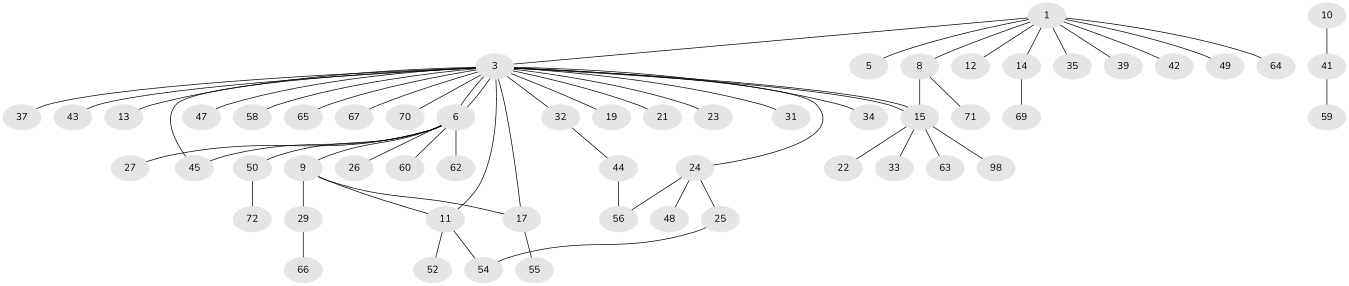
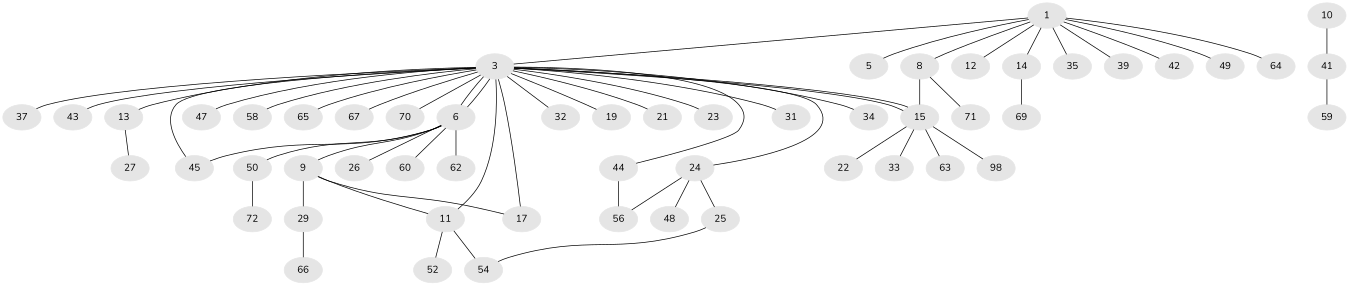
  graph {
    fontname=Nunito
    node [color=gray90 fontname=Nunito style=filled]
    edge [fontname=Nunito]
    1 [super="+2"]
    3 [super="+4"]
    5
    8 [super="+16"]
    12
    14
    35 [super="+46"]
    39
    42
    49
    64
    6 [super="+30"]
    11 [super="+18"]
    13
    15 [super="+38"]
    17
    19 [super="+57"]
    21
    23
    24 [super="+28"]
    31
    32
    34
    37
    43
    44 [super="+61"]
    45
    47
    58
    65
    67
    70
    71
    41 [super="+74"]
    10
    69
    9 [super="+20"]
    26 [super="+36"]
    27
    50 [super="+53"]
    60
    62
    52
    54
    22
    33
    63
    n48 [label=98]
-   55
    25 [super="+73"]
    48
    56
    29
    72
    66
    59
    1 -- 3
    1 -- 5
    1 -- 8
    1 -- 12
    1 -- 14
    1 -- 35
    1 -- 39
    1 -- 42
    1 -- 49
    1 -- 64
    3 -- 6 [weight=2]
    3 -- 6
    3 -- 11
    3 -- 13
    3 -- 15
    3 -- 15
    3 -- 17
    3 -- 19
    3 -- 21
    3 -- 23
    3 -- 24
    3 -- 31
    3 -- 32
    3 -- 34
    3 -- 37
    3 -- 43
-   32 -- 44
+   3 -- 44
    3 -- 45
    3 -- 47
    3 -- 58
    3 -- 65
    3 -- 67
    3 -- 70
    8 -- 15
    8 -- 71
    14 -- 69
    6 -- 45
    6 -- 9
    6 -- 26
-   6 -- 27
+   13 -- 27
    6 -- 50
    6 -- 60
    6 -- 62
    11 -- 52
    11 -- 54
    15 -- 22
    15 -- 33
    15 -- 63
    15 -- n48
-   17 -- 55
    24 -- 25
    24 -- 48
    24 -- 56
    44 -- 56
    41 -- 59
    10 -- 41
    9 -- 11
    9 -- 17
    9 -- 29
    50 -- 72
    25 -- 54
    29 -- 66
  }
